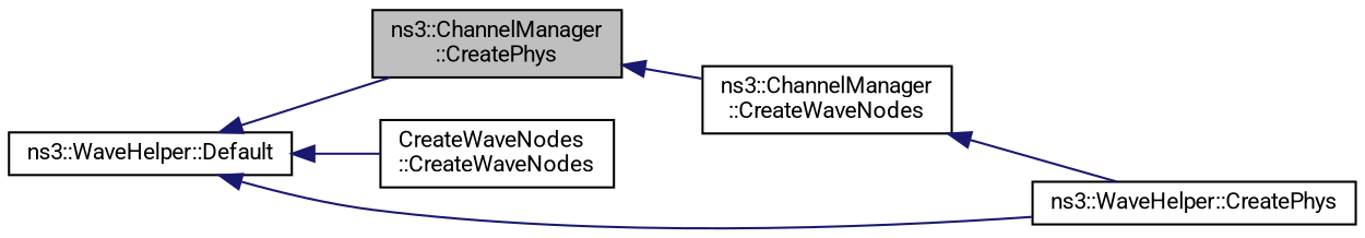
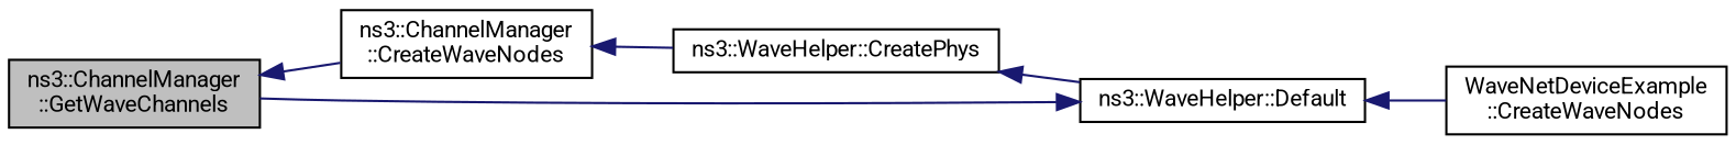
  digraph {
    fontname=Roboto
    rankdir=LR
    node [color=black fillcolor=white fontname=Roboto fontsize=10 shape=record style=filled]
    edge [color=midnightblue dir=back fontname=Roboto fontsize=10 labelfontname=Helvetica labelfontsize=10 style=solid]
-   n1 [fillcolor=grey75 fontcolor=black height=0.2 label="ns3::ChannelManager\l::CreatePhys" width=0.4]
+   n1 [fillcolor=grey75 fontcolor=black height=0.2 label="ns3::ChannelManager\l::GetWaveChannels" width=0.4]
    n2 [height=0.2 label="ns3::ChannelManager\l::CreateWaveNodes" width=0.4]
    n3 [height=0.2 label="ns3::WaveHelper::Default" width=0.4]
-   n4 [height=0.2 label="CreateWaveNodes\l::CreateWaveNodes" width=0.4]
+   n4 [height=0.2 label="WaveNetDeviceExample\l::CreateWaveNodes" width=0.4]
    n5 [height=0.2 label="ns3::WaveHelper::CreatePhys" width=0.4]
    n1 -> n2
    n2 -> n5
    n3 -> n1
    n3 -> n4
-   n3 -> n5
+   n5 -> n3
  }
